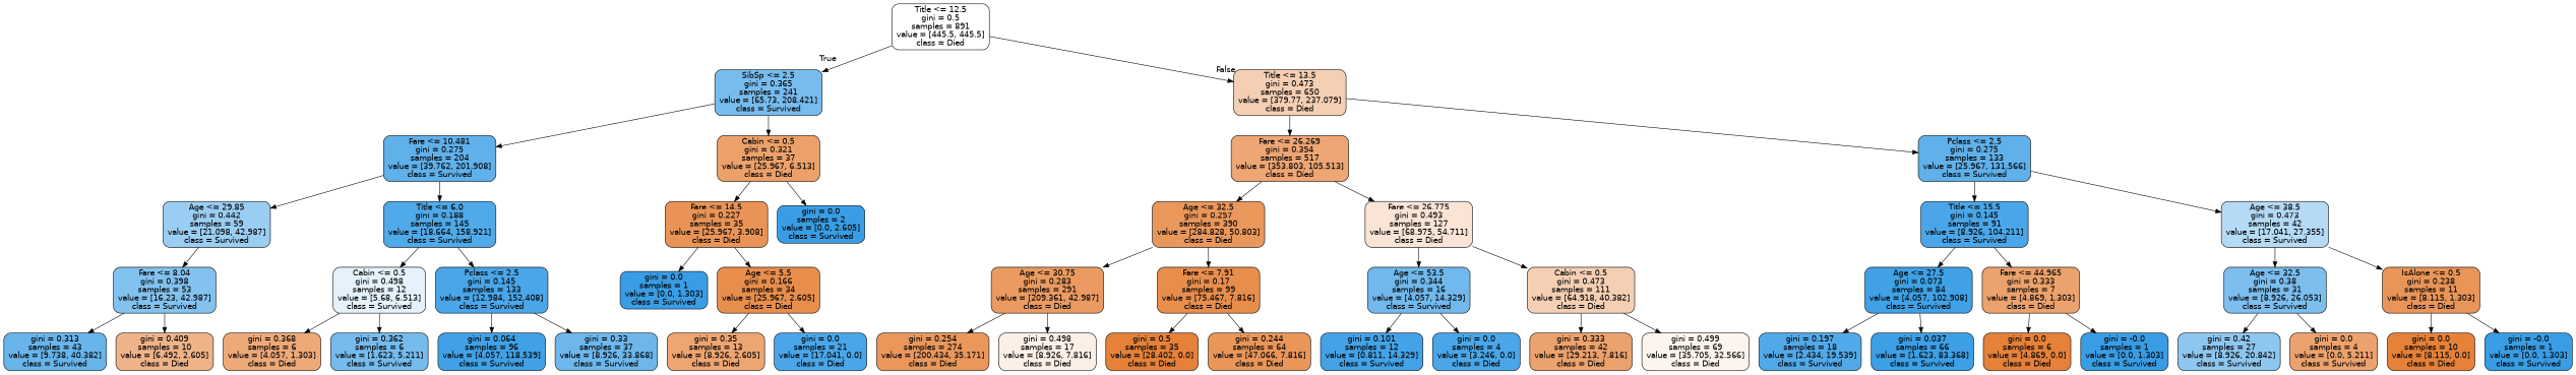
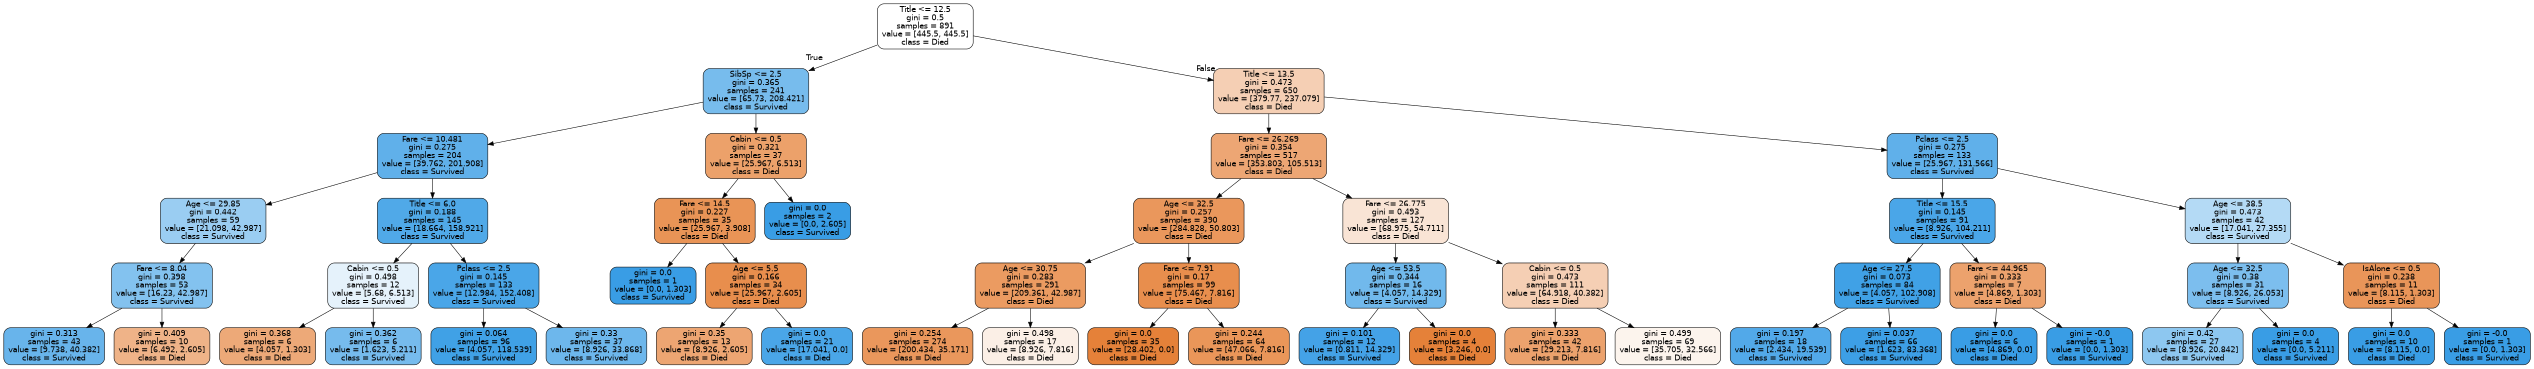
  digraph {
    node [color=black fillcolor="#399de5ff" fontname=helvetica shape=box style="filled, rounded"]
    edge [fontname=helvetica]
    n1 [fillcolor="#e5813900" label="Title <= 12.5\ngini = 0.5\nsamples = 891\nvalue = [445.5, 445.5]\nclass = Died"]
    n2 [fillcolor="#399de5af" label="SibSp <= 2.5\ngini = 0.365\nsamples = 241\nvalue = [65.73, 208.421]\nclass = Survived"]
    n3 [fillcolor="#e5813960" label="Title <= 13.5\ngini = 0.473\nsamples = 650\nvalue = [379.77, 237.079]\nclass = Died"]
    n4 [fillcolor="#399de5cd" label="Fare <= 10.481\ngini = 0.275\nsamples = 204\nvalue = [39.762, 201.908]\nclass = Survived"]
    n5 [fillcolor="#e58139bf" label="Cabin <= 0.5\ngini = 0.321\nsamples = 37\nvalue = [25.967, 6.513]\nclass = Died"]
    n6 [fillcolor="#e58139b3" label="Fare <= 26.269\ngini = 0.354\nsamples = 517\nvalue = [353.803, 105.513]\nclass = Died"]
    n7 [fillcolor="#399de5cd" label="Pclass <= 2.5\ngini = 0.275\nsamples = 133\nvalue = [25.967, 131.566]\nclass = Survived"]
    n8 [fillcolor="#399de582" label="Age <= 29.85\ngini = 0.442\nsamples = 59\nvalue = [21.098, 42.987]\nclass = Survived"]
    n9 [fillcolor="#399de5e1" label="Title <= 6.0\ngini = 0.188\nsamples = 145\nvalue = [18.664, 158.921]\nclass = Survived"]
    n10 [fillcolor="#e58139d9" label="Fare <= 14.5\ngini = 0.227\nsamples = 35\nvalue = [25.967, 3.908]\nclass = Died"]
    n11 [label="gini = 0.0\nsamples = 2\nvalue = [0.0, 2.605]\nclass = Survived"]
    n12 [fillcolor="#399de59f" label="Fare <= 8.04\ngini = 0.398\nsamples = 53\nvalue = [16.23, 42.987]\nclass = Survived"]
    n13 [fillcolor="#399de521" label="Cabin <= 0.5\ngini = 0.498\nsamples = 12\nvalue = [5.68, 6.513]\nclass = Survived"]
    n14 [fillcolor="#399de5e9" label="Pclass <= 2.5\ngini = 0.145\nsamples = 133\nvalue = [12.984, 152.408]\nclass = Survived"]
    n15 [fillcolor="#399de5c2" label="gini = 0.313\nsamples = 43\nvalue = [9.738, 40.382]\nclass = Survived"]
    n16 [fillcolor="#e5813999" label="gini = 0.409\nsamples = 10\nvalue = [6.492, 2.605]\nclass = Died"]
    n17 [fillcolor="#e58139ad" label="gini = 0.368\nsamples = 6\nvalue = [4.057, 1.303]\nclass = Died"]
    n18 [fillcolor="#399de5b0" label="gini = 0.362\nsamples = 6\nvalue = [1.623, 5.211]\nclass = Survived"]
    n19 [fillcolor="#399de5f6" label="gini = 0.064\nsamples = 96\nvalue = [4.057, 118.539]\nclass = Survived"]
    n20 [fillcolor="#399de5bc" label="gini = 0.33\nsamples = 37\nvalue = [8.926, 33.868]\nclass = Survived"]
    n21 [label="gini = 0.0\nsamples = 1\nvalue = [0.0, 1.303]\nclass = Survived"]
    n22 [fillcolor="#e58139e5" label="Age <= 5.5\ngini = 0.166\nsamples = 34\nvalue = [25.967, 2.605]\nclass = Died"]
    n23 [fillcolor="#e58139b5" label="gini = 0.35\nsamples = 13\nvalue = [8.926, 2.605]\nclass = Died"]
    n24 [fillcolor="#399de5e9" label="gini = 0.0\nsamples = 21\nvalue = [17.041, 0.0]\nclass = Died"]
    n25 [fillcolor="#e58139d2" label="Age <= 32.5\ngini = 0.257\nsamples = 390\nvalue = [284.828, 50.803]\nclass = Died"]
    n26 [fillcolor="#e5813935" label="Fare <= 26.775\ngini = 0.493\nsamples = 127\nvalue = [68.975, 54.711]\nclass = Died"]
    n27 [fillcolor="#399de5e9" label="Title <= 15.5\ngini = 0.145\nsamples = 91\nvalue = [8.926, 104.211]\nclass = Survived"]
    n28 [fillcolor="#399de560" label="Age <= 38.5\ngini = 0.473\nsamples = 42\nvalue = [17.041, 27.355]\nclass = Survived"]
    n29 [fillcolor="#e58139cb" label="Age <= 30.75\ngini = 0.283\nsamples = 291\nvalue = [209.361, 42.987]\nclass = Died"]
    n30 [fillcolor="#e58139e5" label="Fare <= 7.91\ngini = 0.17\nsamples = 99\nvalue = [75.467, 7.816]\nclass = Died"]
    n31 [fillcolor="#399de5b7" label="Age <= 53.5\ngini = 0.344\nsamples = 16\nvalue = [4.057, 14.329]\nclass = Survived"]
    n32 [fillcolor="#e5813960" label="Cabin <= 0.5\ngini = 0.473\nsamples = 111\nvalue = [64.918, 40.382]\nclass = Died"]
    n33 [fillcolor="#e58139d2" label="gini = 0.254\nsamples = 274\nvalue = [200.434, 35.171]\nclass = Died"]
    n34 [fillcolor="#e5813920" label="gini = 0.498\nsamples = 17\nvalue = [8.926, 7.816]\nclass = Died"]
-   n35 [fillcolor="#e58139ff" label="gini = 0.5\nsamples = 35\nvalue = [28.402, 0.0]\nclass = Died"]
+   n35 [fillcolor="#e58139ff" label="gini = 0.0\nsamples = 35\nvalue = [28.402, 0.0]\nclass = Died"]
    n36 [fillcolor="#e58139d5" label="gini = 0.244\nsamples = 64\nvalue = [47.066, 7.816]\nclass = Died"]
    n37 [fillcolor="#399de5f1" label="gini = 0.101\nsamples = 12\nvalue = [0.811, 14.329]\nclass = Survived"]
-   n38 [fillcolor="#399de5e9" label="gini = 0.0\nsamples = 4\nvalue = [3.246, 0.0]\nclass = Died"]
+   n38 [fillcolor="#e58139ff" label="gini = 0.0\nsamples = 4\nvalue = [3.246, 0.0]\nclass = Died"]
    n39 [fillcolor="#e58139bb" label="gini = 0.333\nsamples = 42\nvalue = [29.213, 7.816]\nclass = Died"]
    n40 [fillcolor="#e5813916" label="gini = 0.499\nsamples = 69\nvalue = [35.705, 32.566]\nclass = Died"]
    n41 [fillcolor="#399de5f5" label="Age <= 27.5\ngini = 0.073\nsamples = 84\nvalue = [4.057, 102.908]\nclass = Survived"]
    n42 [fillcolor="#e58139bb" label="Fare <= 44.965\ngini = 0.333\nsamples = 7\nvalue = [4.869, 1.303]\nclass = Died"]
    n43 [fillcolor="#399de5a8" label="Age <= 32.5\ngini = 0.38\nsamples = 31\nvalue = [8.926, 26.053]\nclass = Survived"]
    n44 [fillcolor="#e58139d6" label="IsAlone <= 0.5\ngini = 0.238\nsamples = 11\nvalue = [8.115, 1.303]\nclass = Died"]
    n45 [fillcolor="#399de5df" label="gini = 0.197\nsamples = 18\nvalue = [2.434, 19.539]\nclass = Survived"]
    n46 [fillcolor="#399de5fa" label="gini = 0.037\nsamples = 66\nvalue = [1.623, 83.368]\nclass = Survived"]
-   n47 [fillcolor="#e58139ff" label="gini = 0.0\nsamples = 6\nvalue = [4.869, 0.0]\nclass = Died"]
+   n47 [label="gini = 0.0\nsamples = 6\nvalue = [4.869, 0.0]\nclass = Died"]
    n48 [label="gini = -0.0\nsamples = 1\nvalue = [0.0, 1.303]\nclass = Survived"]
    n49 [fillcolor="#399de592" label="gini = 0.42\nsamples = 27\nvalue = [8.926, 20.842]\nclass = Survived"]
-   n50 [fillcolor="#e58139bb" label="gini = 0.0\nsamples = 4\nvalue = [0.0, 5.211]\nclass = Survived"]
-   n51 [fillcolor="#e58139ff" label="gini = 0.0\nsamples = 10\nvalue = [8.115, 0.0]\nclass = Died"]
+   n50 [label="gini = 0.0\nsamples = 4\nvalue = [0.0, 5.211]\nclass = Survived"]
+   n51 [label="gini = 0.0\nsamples = 10\nvalue = [8.115, 0.0]\nclass = Died"]
    n52 [label="gini = -0.0\nsamples = 1\nvalue = [0.0, 1.303]\nclass = Survived"]
    n1 -> n2 [headlabel=True labelangle=45 labeldistance=2.5]
    n1 -> n3 [headlabel=False labelangle=-45 labeldistance=2.5]
    n2 -> n4
    n2 -> n5
    n3 -> n6
    n3 -> n7
    n4 -> n8
    n4 -> n9
    n5 -> n10
    n5 -> n11
    n6 -> n25
    n6 -> n26
    n7 -> n27
    n7 -> n28
    n8 -> n12
    n9 -> n13
    n9 -> n14
    n10 -> n21
    n10 -> n22
    n12 -> n15
    n12 -> n16
    n13 -> n17
    n13 -> n18
    n14 -> n19
    n14 -> n20
    n22 -> n23
    n22 -> n24
    n25 -> n29
    n25 -> n30
    n26 -> n31
    n26 -> n32
    n27 -> n41
    n27 -> n42
    n28 -> n43
    n28 -> n44
    n29 -> n33
    n29 -> n34
    n30 -> n35
    n30 -> n36
    n31 -> n37
    n31 -> n38
    n32 -> n39
    n32 -> n40
    n41 -> n45
    n41 -> n46
    n42 -> n47
    n42 -> n48
    n43 -> n49
    n43 -> n50
    n44 -> n51
    n44 -> n52
  }
